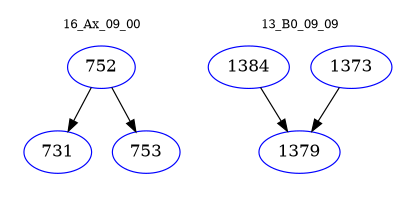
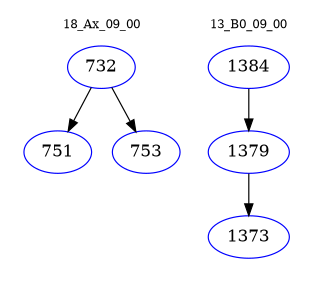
  digraph {
    node [color=blue]
    edge [color=black]
-   n1 [label=752]
-   n2 [label=731]
+   n1 [label=732]
+   n2 [label=751]
    n3 [label=753]
    n4 [label=1379]
    n5 [label=1373]
    n6 [label=1384]
    subgraph cluster_1 {
      color=white
      fontsize=10
-     label="16_Ax_09_00"
+     label="18_Ax_09_00"
      n1
      n2
      n3
    }
    subgraph cluster_2 {
      color=white
      fontsize=10
-     label="13_B0_09_09"
+     label="13_B0_09_00"
      n4
      n5
      n6
    }
    n1 -> n2
    n1 -> n3
-   n5 -> n4
+   n4 -> n5
    n6 -> n4
  }
